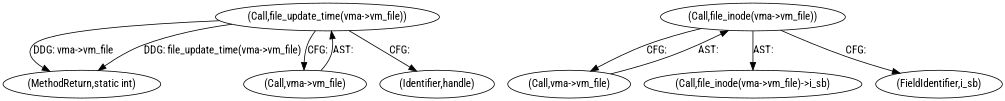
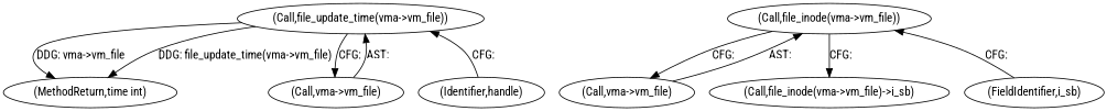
  digraph {
    fontname="Roboto Condensed"
    node [fontname="Roboto Condensed"]
    edge [fontname="Roboto Condensed"]
    n1 [label="(Call,file_update_time(vma->vm_file))"]
-   n2 [label="(MethodReturn,static int)"]
+   n2 [label="(MethodReturn,time int)"]
    n3 [label="(Call,vma->vm_file)"]
    n4 [label="(Call,file_inode(vma->vm_file))"]
    n5 [label="(Call,vma->vm_file)"]
    n6 [label="(Call,file_inode(vma->vm_file)->i_sb)"]
    n7 [label="(Identifier,handle)"]
    n8 [label="(FieldIdentifier,i_sb)"]
    n1 -> n2 [label="DDG: vma->vm_file"]
    n1 -> n2 [label="DDG: file_update_time(vma->vm_file)"]
    n1 -> n3 [label="CFG: "]
    n3 -> n1 [label="AST: "]
    n4 -> n5 [label="CFG: "]
-   n4 -> n6 [label="AST: "]
+   n4 -> n6 [label="CFG: "]
    n5 -> n4 [label="AST: "]
-   n1 -> n7 [label="CFG: "]
-   n4 -> n8 [label="CFG: "]
+   n7 -> n1 [label="CFG: "]
+   n8 -> n4 [label="CFG: "]
  }
